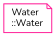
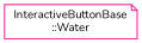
  digraph {
    rankdir=LR
    fontname=Nunito
-   n1 [color=deeppink fillcolor=white fontname=Nunito fontsize=10 height=0.2 label="Water\l::Water" shape=note style=filled width=0.4]
+   n1 [color=deeppink fillcolor=white fontname=Nunito fontsize=10 height=0.2 label="InteractiveButtonBase\l::Water" shape=note style=filled width=0.4]
  }
